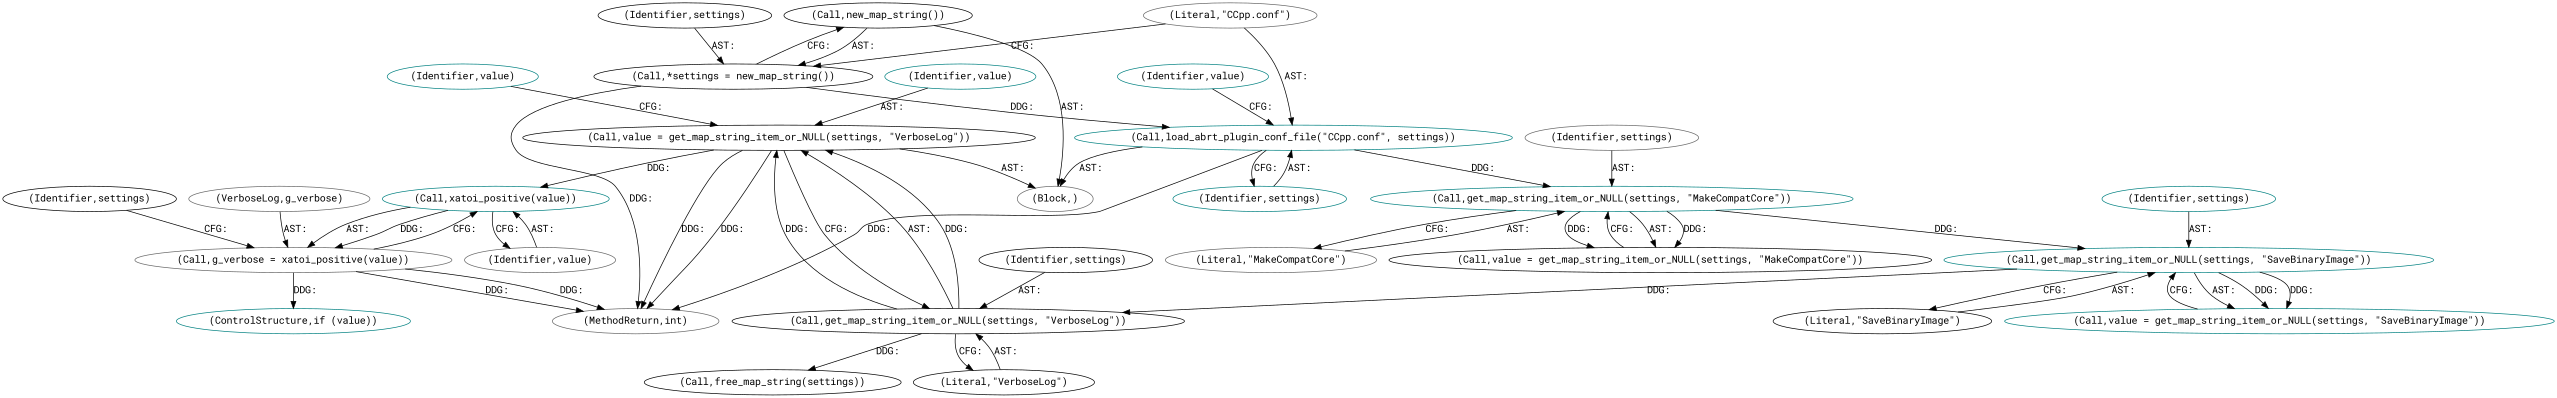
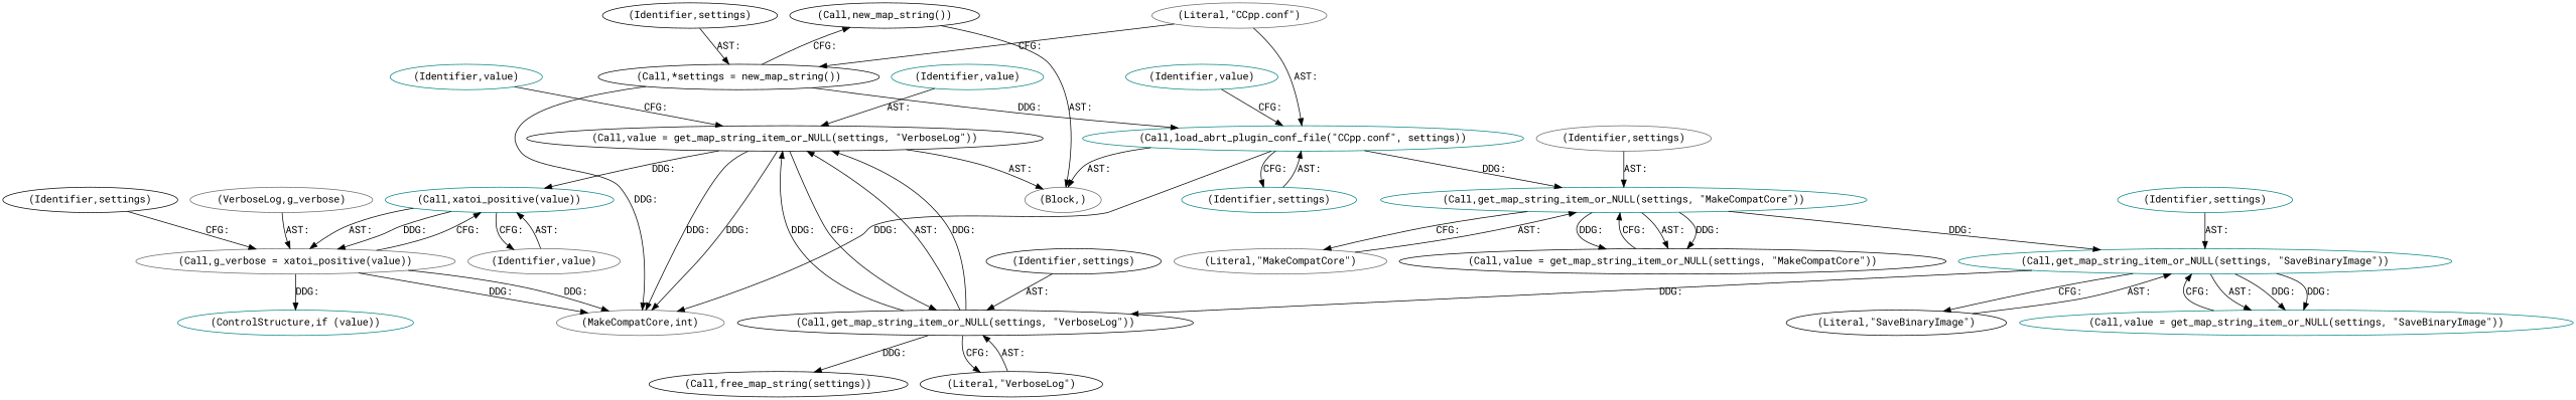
  digraph {
    fontname="Roboto Mono"
    node [color=teal fontname="Roboto Mono"]
    edge [fontname="Roboto Mono"]
    n1 [label="(Call,xatoi_positive(value))"]
    n2 [color=gray40 label="(Call,g_verbose = xatoi_positive(value))"]
    n3 [color=gray40 label="(Identifier,value)"]
-   n4 [color=gray40 label="(MethodReturn,int)"]
+   n4 [color=gray40 label="(MakeCompatCore,int)"]
    n5 [label="(ControlStructure,if (value))"]
    n6 [color=black label="(Call,value = get_map_string_item_or_NULL(settings, \"VerboseLog\"))"]
    n7 [color=black label="(Call,get_map_string_item_or_NULL(settings, \"VerboseLog\"))"]
    n8 [color=gray40 label="(Block,)"]
    n9 [color=black label="(Call,free_map_string(settings))"]
    n10 [color=black label="(Literal,\"VerboseLog\")"]
    n11 [label="(Call,get_map_string_item_or_NULL(settings, \"SaveBinaryImage\"))"]
    n12 [color=black label="(Literal,\"SaveBinaryImage\")"]
    n13 [label="(Call,value = get_map_string_item_or_NULL(settings, \"SaveBinaryImage\"))"]
    n14 [label="(Call,get_map_string_item_or_NULL(settings, \"MakeCompatCore\"))"]
    n15 [color=black label="(Call,value = get_map_string_item_or_NULL(settings, \"MakeCompatCore\"))"]
    n16 [color=gray40 label="(Literal,\"MakeCompatCore\")"]
    n17 [label="(Call,load_abrt_plugin_conf_file(\"CCpp.conf\", settings))"]
    n18 [label="(Identifier,settings)"]
    n19 [color=black label="(Call,*settings = new_map_string())"]
    n20 [color=black label="(Call,new_map_string())"]
    n21 [label="(Identifier,value)"]
    n22 [color=gray40 label="(Literal,\"CCpp.conf\")"]
    n23 [color=black label="(Identifier,settings)"]
    n24 [color=black label="(Identifier,settings)"]
    n25 [color=gray40 label="(VerboseLog,g_verbose)"]
    n26 [label="(Identifier,value)"]
    n27 [color=gray40 label="(Identifier,settings)"]
    n28 [label="(Identifier,value)"]
    n29 [label="(Identifier,settings)"]
    n30 [color=black label="(Identifier,settings)"]
    n1 -> n2 [label="AST: "]
    n1 -> n2 [label="DDG: "]
    n1 -> n3 [label="CFG: "]
    n2 -> n1 [label="CFG: "]
    n2 -> n4 [label="DDG: "]
    n2 -> n4 [label="DDG: "]
    n2 -> n5 [label="DDG: "]
    n3 -> n1 [label="AST: "]
    n6 -> n1 [label="DDG: "]
    n6 -> n4 [label="DDG: "]
    n6 -> n4 [label="DDG: "]
    n6 -> n7 [label="CFG: "]
    n6 -> n8 [label="AST: "]
    n7 -> n6 [label="AST: "]
    n7 -> n6 [label="DDG: "]
    n7 -> n6 [label="DDG: "]
    n7 -> n9 [label="DDG: "]
    n7 -> n10 [label="CFG: "]
    n10 -> n7 [label="AST: "]
    n11 -> n7 [label="DDG: "]
    n11 -> n12 [label="CFG: "]
    n11 -> n13 [label="AST: "]
    n11 -> n13 [label="DDG: "]
    n11 -> n13 [label="DDG: "]
    n12 -> n11 [label="AST: "]
    n13 -> n11 [label="CFG: "]
    n14 -> n11 [label="DDG: "]
    n14 -> n15 [label="AST: "]
    n14 -> n15 [label="DDG: "]
    n14 -> n15 [label="DDG: "]
    n14 -> n16 [label="CFG: "]
    n15 -> n14 [label="CFG: "]
    n16 -> n14 [label="AST: "]
    n17 -> n4 [label="DDG: "]
    n17 -> n8 [label="AST: "]
    n17 -> n14 [label="DDG: "]
    n17 -> n18 [label="CFG: "]
    n18 -> n17 [label="AST: "]
    n19 -> n4 [label="DDG: "]
    n19 -> n17 [label="DDG: "]
    n19 -> n20 [label="CFG: "]
    n20 -> n8 [label="AST: "]
-   n20 -> n19 [label="AST: "]
    n21 -> n6 [label="CFG: "]
    n22 -> n17 [label="AST: "]
    n22 -> n19 [label="CFG: "]
    n23 -> n7 [label="AST: "]
    n24 -> n19 [label="AST: "]
    n25 -> n2 [label="AST: "]
    n26 -> n6 [label="AST: "]
    n27 -> n14 [label="AST: "]
    n28 -> n17 [label="CFG: "]
    n29 -> n11 [label="AST: "]
    n30 -> n2 [label="CFG: "]
  }
